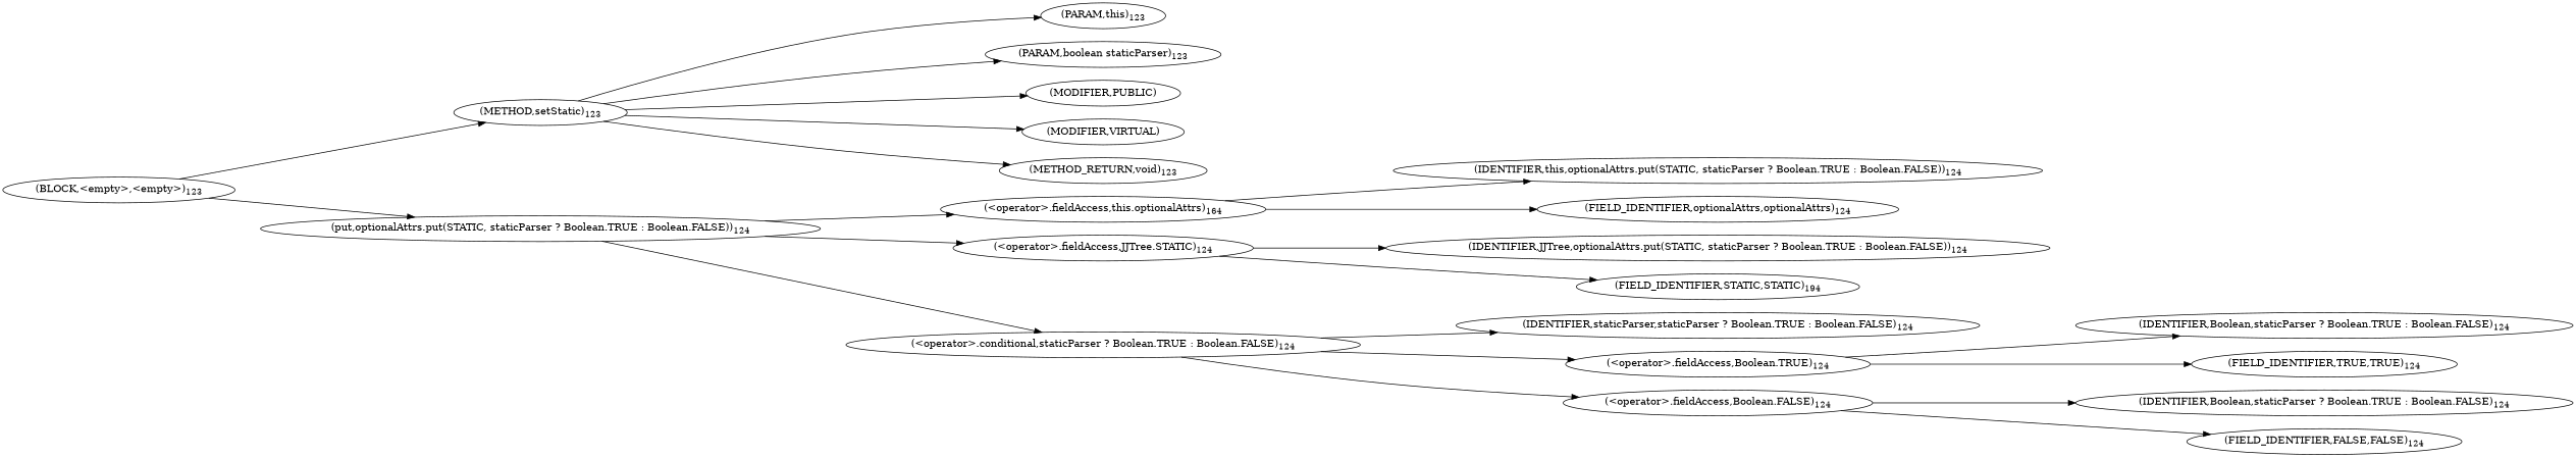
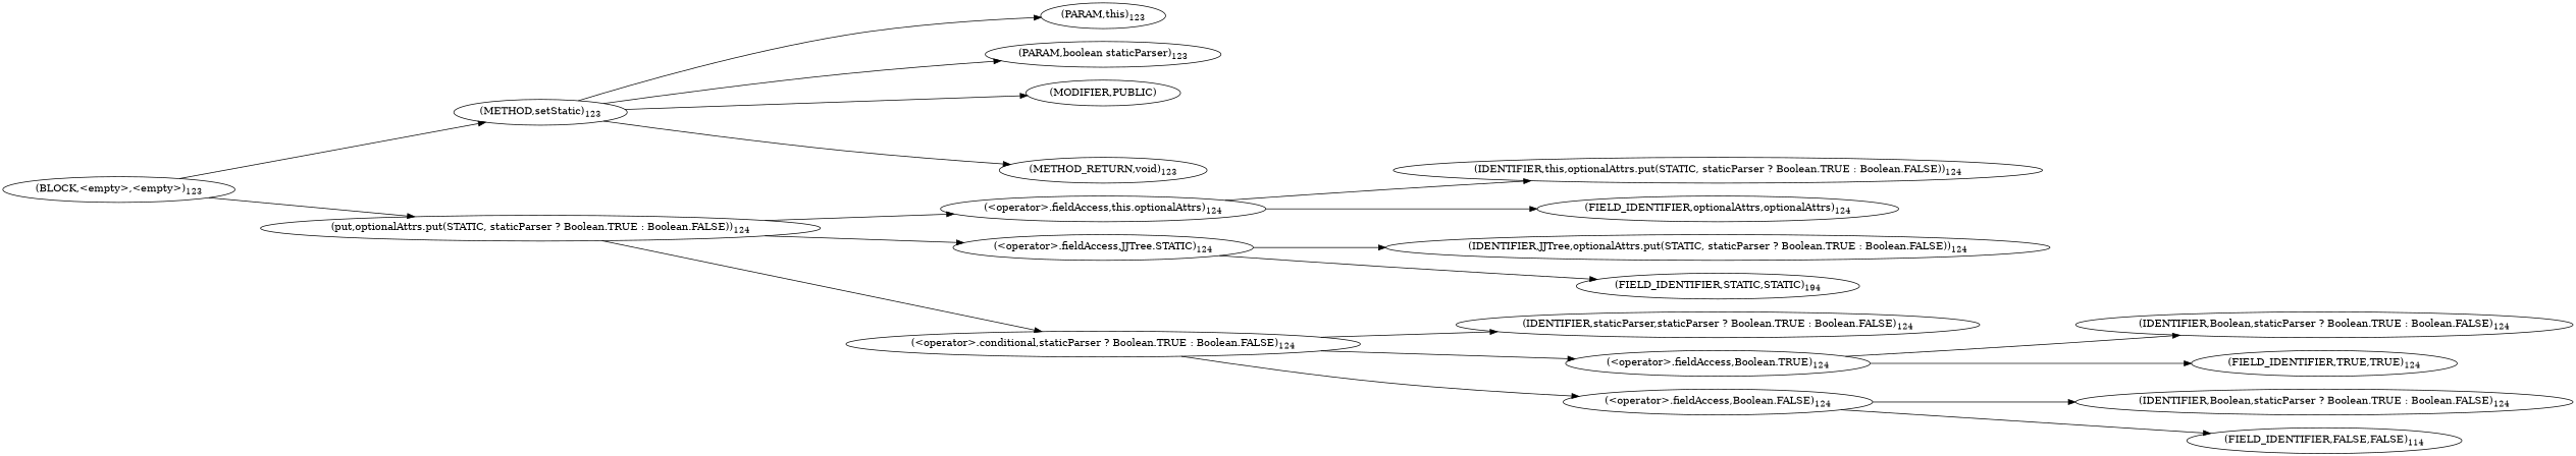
  digraph {
    rankdir=LR
    n1 [label=<(METHOD,setStatic)<SUB>123</SUB>>]
    n2 [label=<(PARAM,this)<SUB>123</SUB>>]
    n3 [label=<(PARAM,boolean staticParser)<SUB>123</SUB>>]
    n4 [label=<(MODIFIER,PUBLIC)>]
-   n5 [label=<(MODIFIER,VIRTUAL)>]
    n6 [label=<(METHOD_RETURN,void)<SUB>123</SUB>>]
    n7 [label=<(BLOCK,&lt;empty&gt;,&lt;empty&gt;)<SUB>123</SUB>>]
    n8 [label=<(put,optionalAttrs.put(STATIC, staticParser ? Boolean.TRUE : Boolean.FALSE))<SUB>124</SUB>>]
-   n9 [label=<(&lt;operator&gt;.fieldAccess,this.optionalAttrs)<SUB>164</SUB>>]
+   n9 [label=<(&lt;operator&gt;.fieldAccess,this.optionalAttrs)<SUB>124</SUB>>]
    n10 [label=<(&lt;operator&gt;.fieldAccess,JJTree.STATIC)<SUB>124</SUB>>]
    n11 [label=<(&lt;operator&gt;.conditional,staticParser ? Boolean.TRUE : Boolean.FALSE)<SUB>124</SUB>>]
    n12 [label=<(IDENTIFIER,this,optionalAttrs.put(STATIC, staticParser ? Boolean.TRUE : Boolean.FALSE))<SUB>124</SUB>>]
    n13 [label=<(FIELD_IDENTIFIER,optionalAttrs,optionalAttrs)<SUB>124</SUB>>]
    n14 [label=<(IDENTIFIER,JJTree,optionalAttrs.put(STATIC, staticParser ? Boolean.TRUE : Boolean.FALSE))<SUB>124</SUB>>]
    n15 [label=<(FIELD_IDENTIFIER,STATIC,STATIC)<SUB>194</SUB>>]
    n16 [label=<(IDENTIFIER,staticParser,staticParser ? Boolean.TRUE : Boolean.FALSE)<SUB>124</SUB>>]
    n17 [label=<(&lt;operator&gt;.fieldAccess,Boolean.TRUE)<SUB>124</SUB>>]
    n18 [label=<(&lt;operator&gt;.fieldAccess,Boolean.FALSE)<SUB>124</SUB>>]
    n19 [label=<(IDENTIFIER,Boolean,staticParser ? Boolean.TRUE : Boolean.FALSE)<SUB>124</SUB>>]
    n20 [label=<(FIELD_IDENTIFIER,TRUE,TRUE)<SUB>124</SUB>>]
    n21 [label=<(IDENTIFIER,Boolean,staticParser ? Boolean.TRUE : Boolean.FALSE)<SUB>124</SUB>>]
-   n22 [label=<(FIELD_IDENTIFIER,FALSE,FALSE)<SUB>124</SUB>>]
+   n22 [label=<(FIELD_IDENTIFIER,FALSE,FALSE)<SUB>114</SUB>>]
    n1 -> n2
    n1 -> n3
    n1 -> n4
-   n1 -> n5
    n1 -> n6
    n7 -> n1
    n7 -> n8
    n8 -> n9
    n8 -> n10
    n8 -> n11
    n9 -> n12
    n9 -> n13
    n10 -> n14
    n10 -> n15
    n11 -> n16
    n11 -> n17
    n11 -> n18
    n17 -> n19
    n17 -> n20
    n18 -> n21
    n18 -> n22
  }
